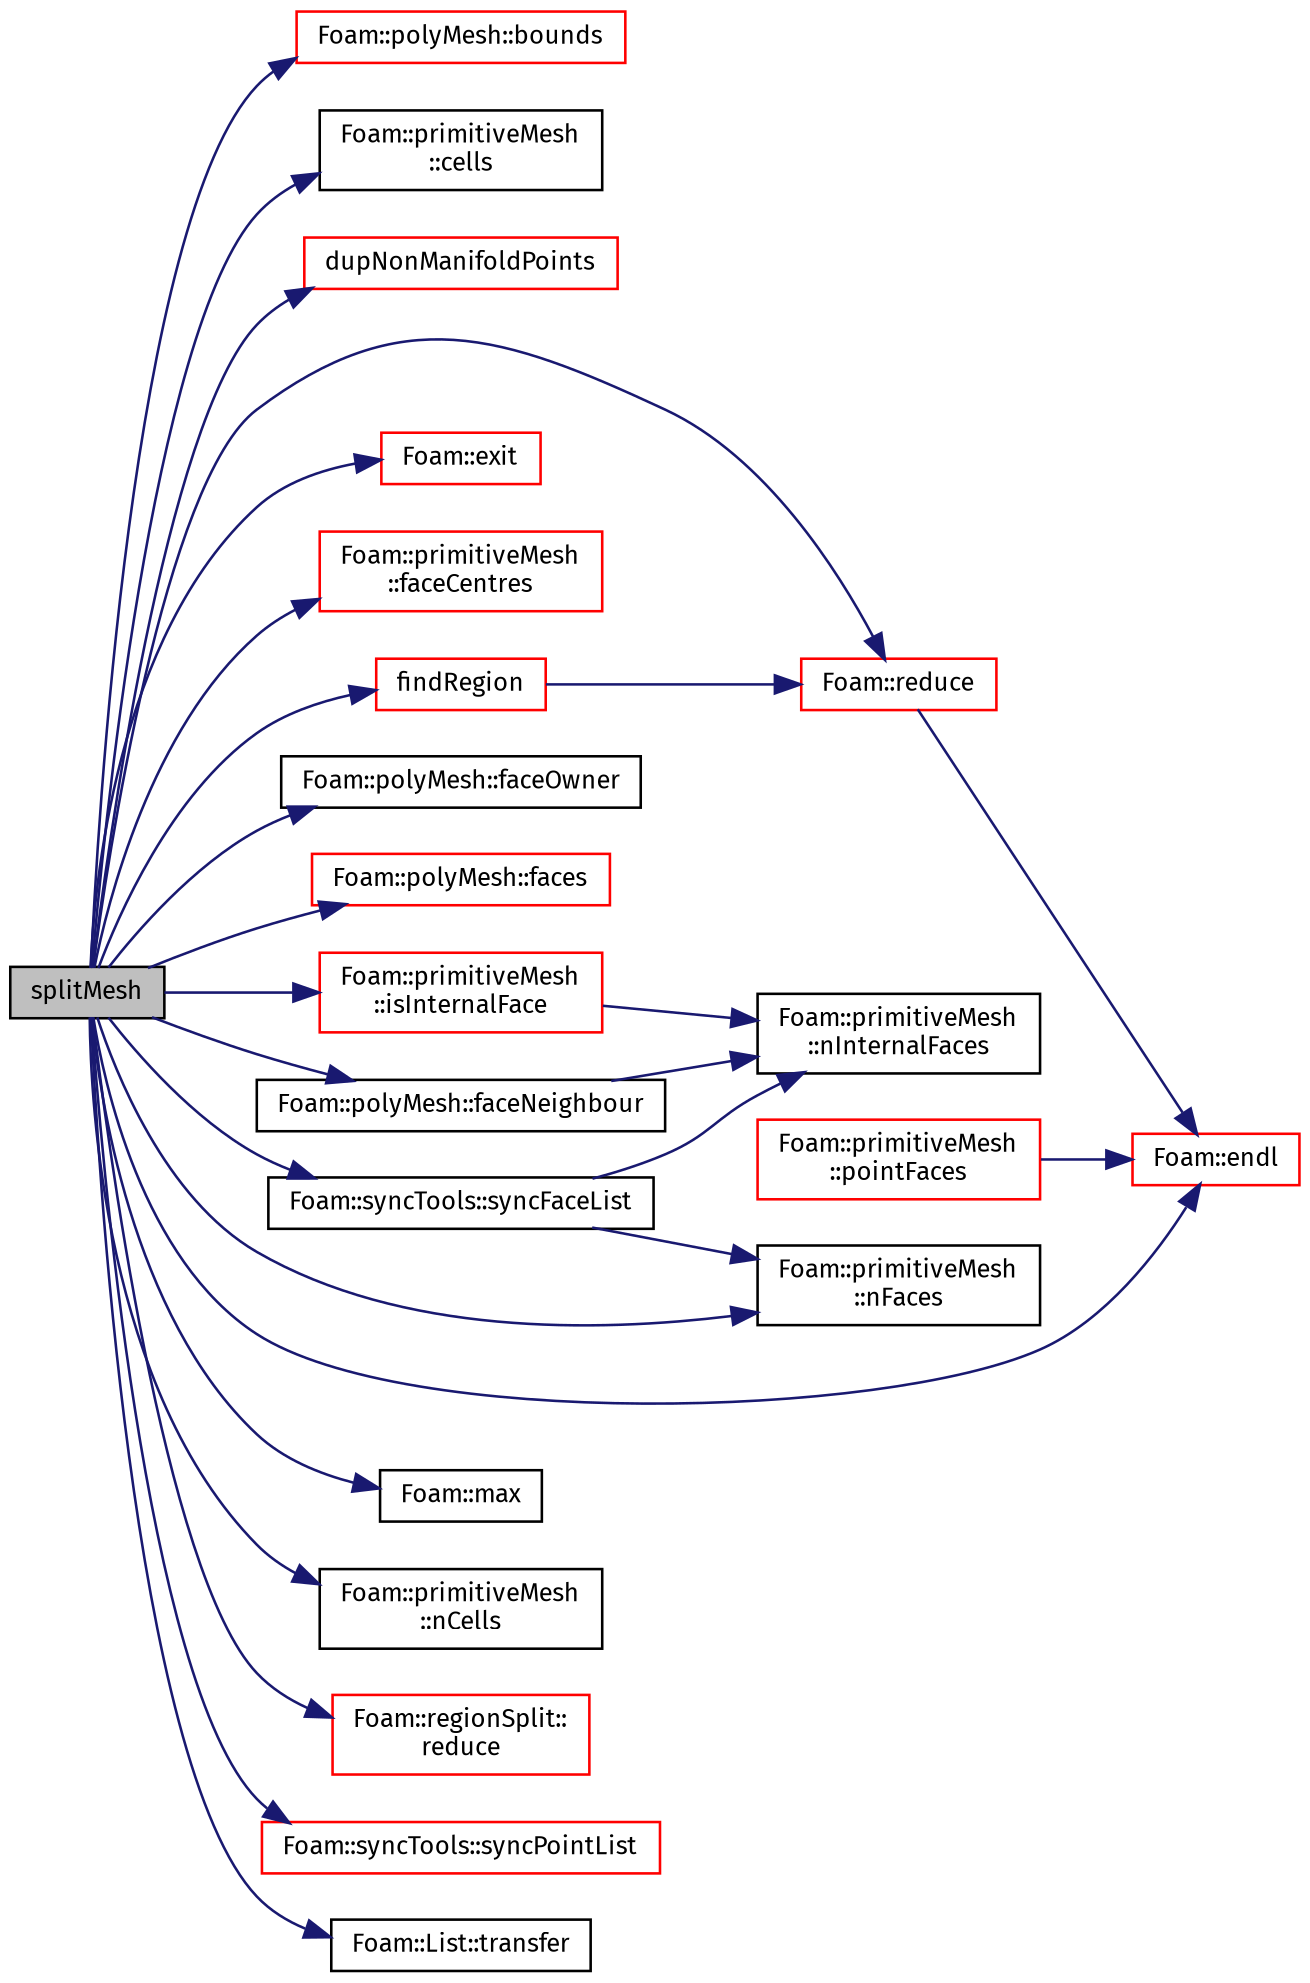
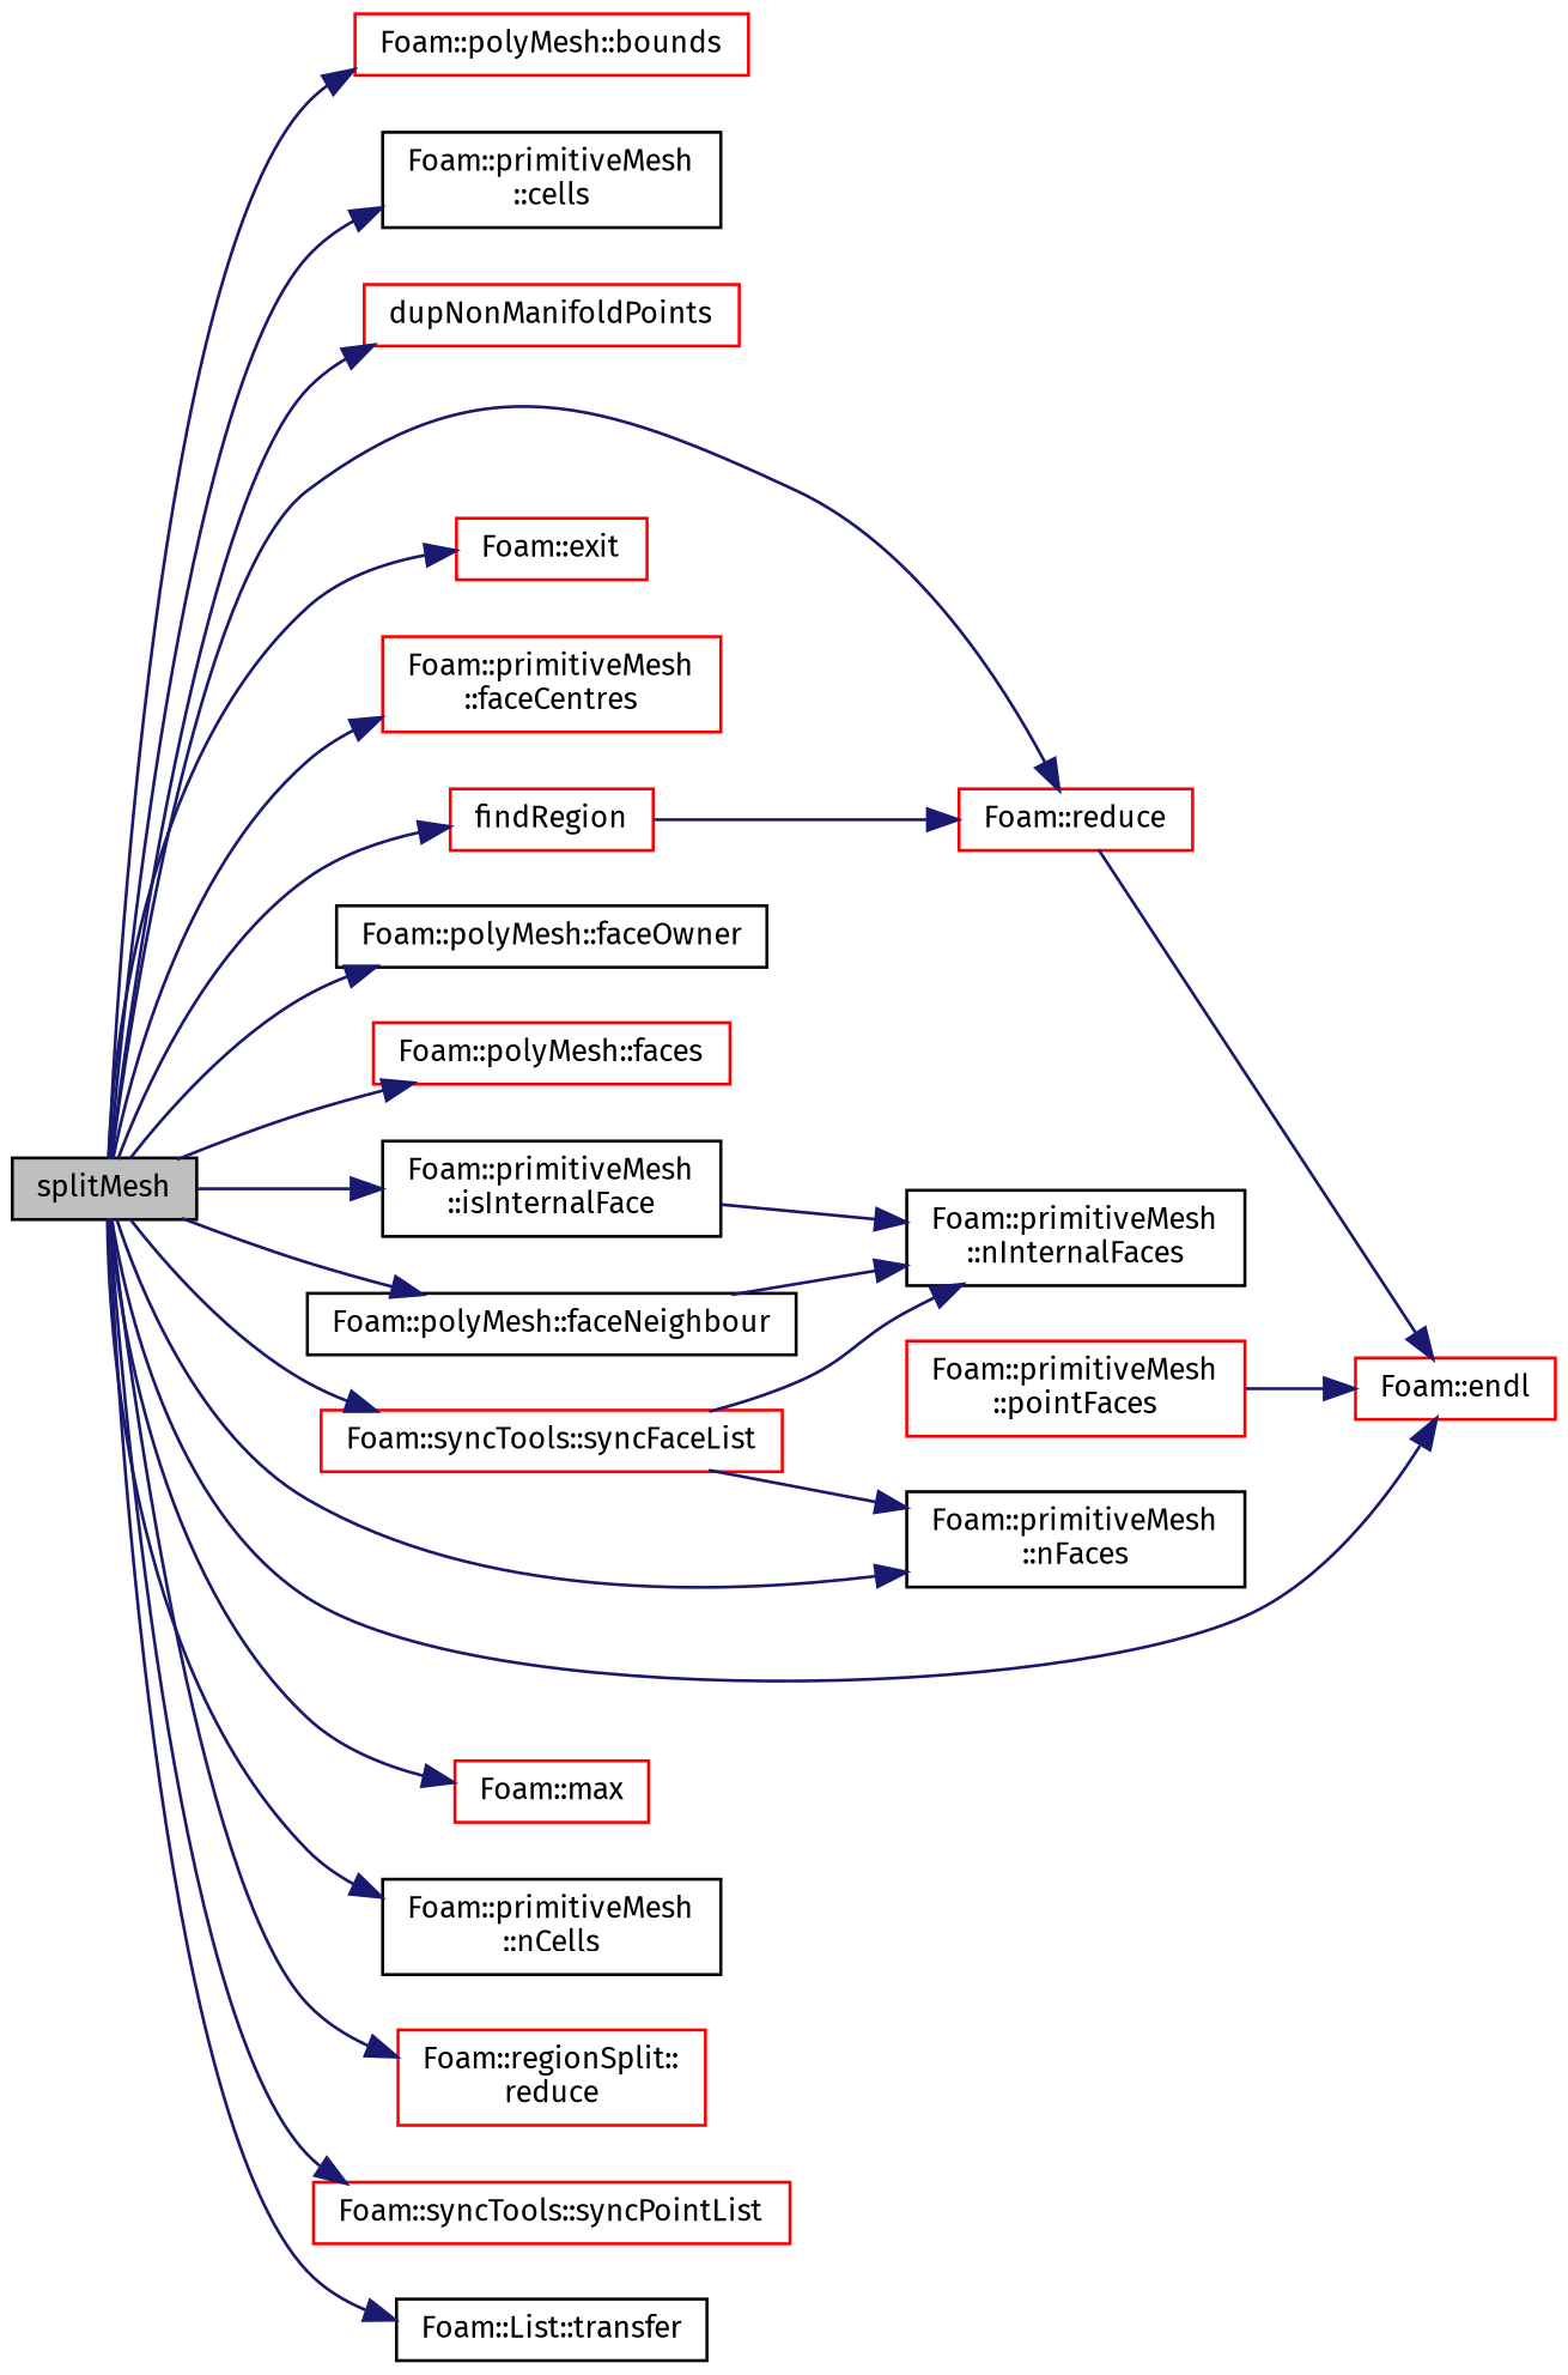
  digraph {
    fontname="Fira Sans"
    rankdir=LR
    node [color=red fontname="Fira Sans" fontsize=10 shape=record]
    edge [color=midnightblue fontname="Fira Sans" fontsize=10 labelfontname=Helvetica labelfontsize=10 style=solid]
    n1 [color=black fillcolor=grey75 fontcolor=black height=0.2 label=splitMesh style=filled width=0.4]
    n2 [height=0.2 label="Foam::polyMesh::bounds" width=0.4]
    n3 [color=black height=0.2 label="Foam::primitiveMesh\l::cells" width=0.4]
    n4 [height=0.2 label=dupNonManifoldPoints width=0.4]
    n5 [height=0.2 label="Foam::endl" width=0.4]
    n6 [height=0.2 label="Foam::exit" width=0.4]
    n7 [height=0.2 label="Foam::primitiveMesh\l::faceCentres" width=0.4]
    n8 [color=black height=0.2 label="Foam::polyMesh::faceNeighbour" width=0.4]
    n9 [color=black height=0.2 label="Foam::polyMesh::faceOwner" width=0.4]
    n10 [height=0.2 label="Foam::polyMesh::faces" width=0.4]
    n11 [height=0.2 label=findRegion width=0.4]
    n12 [height=0.2 label="Foam::reduce" width=0.4]
-   n13 [color=black height=0.2 label="Foam::syncTools::syncFaceList" width=0.4]
+   n13 [height=0.2 label="Foam::syncTools::syncFaceList" width=0.4]
    n14 [color=black height=0.2 label="Foam::primitiveMesh\l::nFaces" width=0.4]
-   n15 [height=0.2 label="Foam::primitiveMesh\l::isInternalFace" width=0.4]
-   n16 [color=black height=0.2 label="Foam::max" width=0.4]
+   n15 [color=black height=0.2 label="Foam::primitiveMesh\l::isInternalFace" width=0.4]
+   n16 [height=0.2 label="Foam::max" width=0.4]
    n17 [color=black height=0.2 label="Foam::primitiveMesh\l::nCells" width=0.4]
    n18 [height=0.2 label="Foam::regionSplit::\lreduce" width=0.4]
    n19 [height=0.2 label="Foam::syncTools::syncPointList" width=0.4]
    n20 [color=black height=0.2 label="Foam::List::transfer" width=0.4]
    n21 [color=black height=0.2 label="Foam::primitiveMesh\l::nInternalFaces" width=0.4]
    n22 [height=0.2 label="Foam::primitiveMesh\l::pointFaces" width=0.4]
    n1 -> n2
    n1 -> n3
    n1 -> n4
    n1 -> n5
    n1 -> n6
    n1 -> n7
    n1 -> n8
    n1 -> n9
    n1 -> n10
    n1 -> n11
    n1 -> n12
    n1 -> n13
    n1 -> n14
    n1 -> n15
    n1 -> n16
    n1 -> n17
    n1 -> n18
    n1 -> n19
    n1 -> n20
    n8 -> n21
    n11 -> n12
    n12 -> n5
    n13 -> n14
    n13 -> n21
    n15 -> n21
    n22 -> n5
  }
